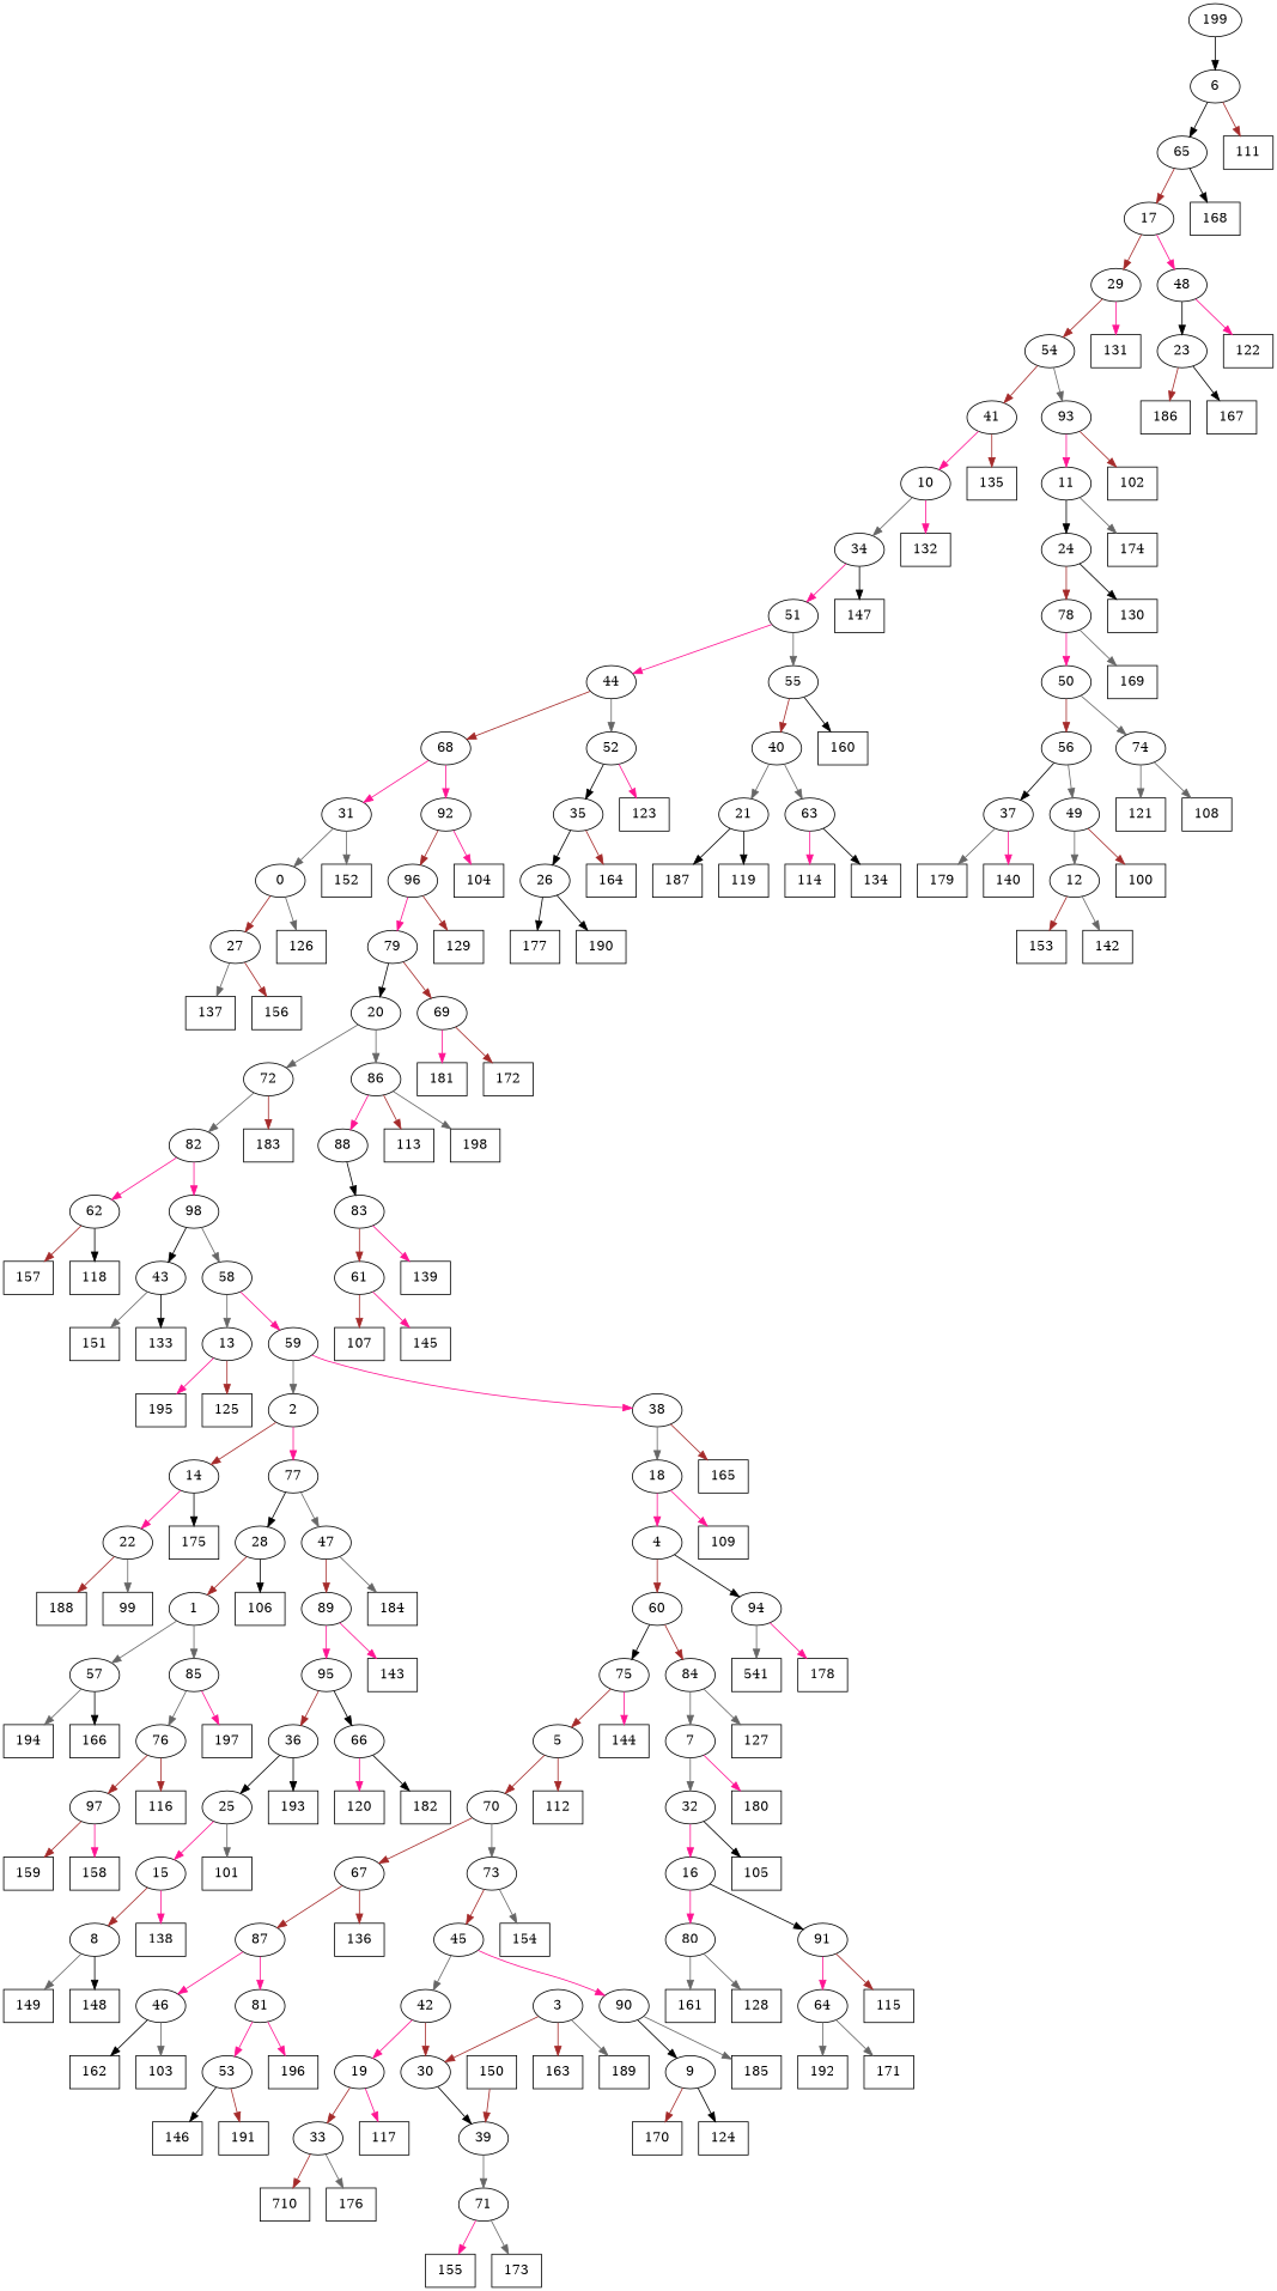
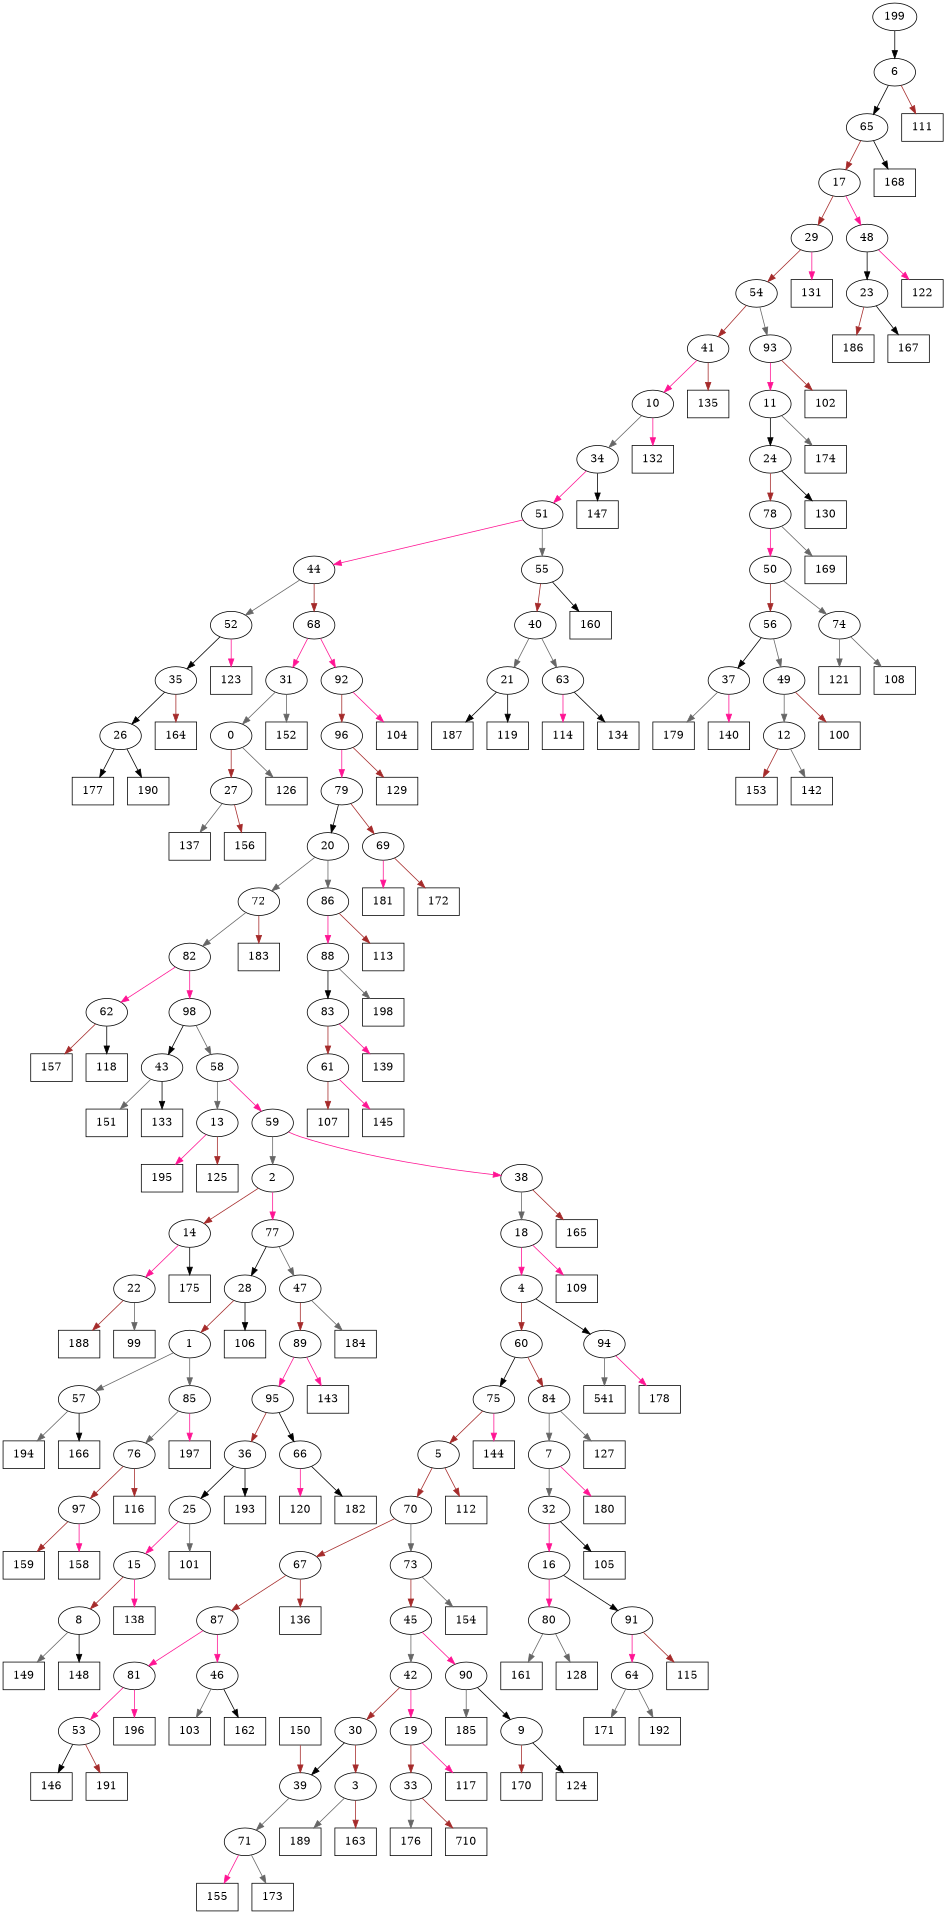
  digraph {
    edge [color=brown]
    n1 [label=0]
    n2 [label=27]
    n3 [label=126 shape=box]
    n4 [label=137 shape=box]
    n5 [label=156 shape=box]
    n6 [label=1]
    n7 [label=57]
    n8 [label=85]
    n9 [label=194 shape=box]
    n10 [label=166 shape=box]
    n11 [label=76]
    n12 [label=197 shape=box]
    n13 [label=2]
    n14 [label=14]
    n15 [label=77]
    n16 [label=22]
    n17 [label=175 shape=box]
    n18 [label=28]
    n19 [label=47]
    n20 [label=3]
    n21 [label=163 shape=box]
    n22 [label=189 shape=box]
    n23 [label=4]
    n24 [label=60]
    n25 [label=94]
    n26 [label=75]
    n27 [label=84]
    n28 [label=541 shape=box]
    n29 [label=178 shape=box]
    n30 [label=5]
    n31 [label=70]
    n32 [label=112 shape=box]
    n33 [label=67]
    n34 [label=73]
    n35 [label=6]
    n36 [label=65]
    n37 [label=111 shape=box]
    n38 [label=17]
    n39 [label=168 shape=box]
    n40 [label=7]
    n41 [label=32]
    n42 [label=180 shape=box]
    n43 [label=16]
    n44 [label=105 shape=box]
    n45 [label=8]
    n46 [label=149 shape=box]
    n47 [label=148 shape=box]
    n48 [label=9]
    n49 [label=170 shape=box]
    n50 [label=124 shape=box]
    n51 [label=10]
    n52 [label=34]
    n53 [label=132 shape=box]
    n54 [label=51]
    n55 [label=147 shape=box]
    n56 [label=11]
    n57 [label=24]
    n58 [label=174 shape=box]
    n59 [label=78]
    n60 [label=130 shape=box]
    n61 [label=12]
    n62 [label=153 shape=box]
    n63 [label=142 shape=box]
    n64 [label=13]
    n65 [label=195 shape=box]
    n66 [label=125 shape=box]
    n67 [label=188 shape=box]
    n68 [label=99 shape=box]
    n69 [label=15]
    n70 [label=138 shape=box]
    n71 [label=80]
    n72 [label=91]
    n73 [label=161 shape=box]
    n74 [label=128 shape=box]
    n75 [label=64]
    n76 [label=115 shape=box]
    n77 [label=29]
    n78 [label=48]
    n79 [label=54]
    n80 [label=131 shape=box]
    n81 [label=23]
    n82 [label=122 shape=box]
    n83 [label=18]
    n84 [label=109 shape=box]
    n85 [label=19]
    n86 [label=33]
    n87 [label=117 shape=box]
    n88 [label=710 shape=box]
    n89 [label=176 shape=box]
    n90 [label=20]
    n91 [label=72]
    n92 [label=86]
    n93 [label=82]
    n94 [label=183 shape=box]
    n95 [label=88]
    n96 [label=113 shape=box]
    n97 [label=21]
    n98 [label=187 shape=box]
    n99 [label=119 shape=box]
    n100 [label=186 shape=box]
    n101 [label=167 shape=box]
    n102 [label=50]
    n103 [label=169 shape=box]
    n104 [label=25]
    n105 [label=101 shape=box]
    n106 [label=26]
    n107 [label=177 shape=box]
    n108 [label=190 shape=box]
    n109 [label=106 shape=box]
    n110 [label=41]
    n111 [label=93]
    n112 [label=30]
    n113 [label=39]
    n114 [label=71]
    n115 [label=31]
    n116 [label=152 shape=box]
    n117 [label=44]
    n118 [label=55]
    n119 [label=35]
    n120 [label=164 shape=box]
    n121 [label=36]
    n122 [label=193 shape=box]
    n123 [label=37]
    n124 [label=179 shape=box]
    n125 [label=140 shape=box]
    n126 [label=38]
    n127 [label=165 shape=box]
    n128 [label=155 shape=box]
    n129 [label=173 shape=box]
    n130 [label=150 shape=box]
    n131 [label=40]
    n132 [label=63]
    n133 [label=114 shape=box]
    n134 [label=134 shape=box]
    n135 [label=135 shape=box]
    n136 [label=42]
    n137 [label=43]
    n138 [label=151 shape=box]
    n139 [label=133 shape=box]
    n140 [label=52]
    n141 [label=68]
    n142 [label=123 shape=box]
    n143 [label=92]
    n144 [label=45]
    n145 [label=90]
    n146 [label=185 shape=box]
    n147 [label=46]
    n148 [label=162 shape=box]
    n149 [label=103 shape=box]
    n150 [label=89]
    n151 [label=184 shape=box]
    n152 [label=95]
    n153 [label=143 shape=box]
    n154 [label=49]
    n155 [label=100 shape=box]
    n156 [label=56]
    n157 [label=74]
    n158 [label=121 shape=box]
    n159 [label=108 shape=box]
    n160 [label=160 shape=box]
    n161 [label=53]
    n162 [label=146 shape=box]
    n163 [label=191 shape=box]
    n164 [label=102 shape=box]
    n165 [label=58]
    n166 [label=59]
    n167 [label=144 shape=box]
    n168 [label=127 shape=box]
    n169 [label=61]
    n170 [label=107 shape=box]
    n171 [label=145 shape=box]
    n172 [label=62]
    n173 [label=157 shape=box]
    n174 [label=118 shape=box]
    n175 [label=192 shape=box]
    n176 [label=171 shape=box]
    n177 [label=66]
    n178 [label=120 shape=box]
    n179 [label=182 shape=box]
    n180 [label=87]
    n181 [label=136 shape=box]
    n182 [label=81]
    n183 [label=96]
    n184 [label=104 shape=box]
    n185 [label=69]
    n186 [label=181 shape=box]
    n187 [label=172 shape=box]
    n188 [label=154 shape=box]
    n189 [label=98]
    n190 [label=97]
    n191 [label=116 shape=box]
    n192 [label=159 shape=box]
    n193 [label=158 shape=box]
    n194 [label=79]
    n195 [label=196 shape=box]
    n196 [label=83]
    n197 [label=139 shape=box]
    n198 [label=198 shape=box]
    n199 [label=129 shape=box]
    n200 [label=199]
    n1 -> n2
    n1 -> n3 [color=gray40]
    n2 -> n4 [color=gray40]
    n2 -> n5
    n6 -> n7 [color=gray40]
    n6 -> n8 [color=gray40]
    n7 -> n9 [color=gray40]
    n7 -> n10 [color=black]
    n8 -> n11 [color=gray40]
    n8 -> n12 [color=deeppink]
    n11 -> n190
    n11 -> n191
    n13 -> n14
    n13 -> n15 [color=deeppink]
    n14 -> n16 [color=deeppink]
    n14 -> n17 [color=black]
    n15 -> n18 [color=black]
    n15 -> n19 [color=gray40]
    n16 -> n67
    n16 -> n68 [color=gray40]
    n18 -> n6
    n18 -> n109 [color=black]
    n19 -> n150
    n19 -> n151 [color=gray40]
    n20 -> n21
    n20 -> n22 [color=gray40]
    n23 -> n24
    n23 -> n25 [color=black]
    n24 -> n26 [color=black]
    n24 -> n27
    n25 -> n28 [color=gray40]
    n25 -> n29 [color=deeppink]
    n26 -> n30
    n26 -> n167 [color=deeppink]
    n27 -> n40 [color=gray40]
    n27 -> n168 [color=gray40]
    n30 -> n31
    n30 -> n32
    n31 -> n33
    n31 -> n34 [color=gray40]
    n33 -> n180
    n33 -> n181
    n34 -> n144
    n34 -> n188 [color=gray40]
    n35 -> n36 [color=black]
    n35 -> n37
    n36 -> n38
    n36 -> n39 [color=black]
    n38 -> n77
    n38 -> n78 [color=deeppink]
    n40 -> n41 [color=gray40]
    n40 -> n42 [color=deeppink]
    n41 -> n43 [color=deeppink]
    n41 -> n44 [color=black]
    n43 -> n71 [color=deeppink]
    n43 -> n72 [color=black]
    n45 -> n46 [color=gray40]
    n45 -> n47 [color=black]
    n48 -> n49
    n48 -> n50 [color=black]
    n51 -> n52 [color=gray40]
    n51 -> n53 [color=deeppink]
    n52 -> n54 [color=deeppink]
    n52 -> n55 [color=black]
    n54 -> n117 [color=deeppink]
    n54 -> n118 [color=gray40]
    n56 -> n57 [color=black]
    n56 -> n58 [color=gray40]
    n57 -> n59
    n57 -> n60 [color=black]
    n59 -> n102 [color=deeppink]
    n59 -> n103 [color=gray40]
    n61 -> n62
    n61 -> n63 [color=gray40]
    n64 -> n65 [color=deeppink]
    n64 -> n66
    n69 -> n45
    n69 -> n70 [color=deeppink]
    n71 -> n73 [color=gray40]
    n71 -> n74 [color=gray40]
    n72 -> n75 [color=deeppink]
    n72 -> n76
    n75 -> n175 [color=gray40]
    n75 -> n176 [color=gray40]
    n77 -> n79
    n77 -> n80 [color=deeppink]
    n78 -> n81 [color=black]
    n78 -> n82 [color=deeppink]
    n79 -> n110
    n79 -> n111 [color=gray40]
    n81 -> n100
    n81 -> n101 [color=black]
    n83 -> n23 [color=deeppink]
    n83 -> n84 [color=deeppink]
    n85 -> n86
    n85 -> n87 [color=deeppink]
    n86 -> n88
    n86 -> n89 [color=gray40]
    n90 -> n91 [color=gray40]
    n90 -> n92 [color=gray40]
    n91 -> n93 [color=gray40]
    n91 -> n94
    n92 -> n95 [color=deeppink]
    n92 -> n96
    n93 -> n172 [color=deeppink]
    n93 -> n189 [color=deeppink]
    n95 -> n196 [color=black]
-   n92 -> n198 [color=gray40]
+   n95 -> n198 [color=gray40]
    n97 -> n98 [color=black]
    n97 -> n99 [color=black]
    n102 -> n156
    n102 -> n157 [color=gray40]
    n104 -> n69 [color=deeppink]
    n104 -> n105 [color=gray40]
    n106 -> n107 [color=black]
    n106 -> n108 [color=black]
    n110 -> n51 [color=deeppink]
    n110 -> n135
    n111 -> n56 [color=deeppink]
    n111 -> n164
-   n20 -> n112
+   n112 -> n20
    n112 -> n113 [color=black]
    n113 -> n114 [color=gray40]
    n114 -> n128 [color=deeppink]
    n114 -> n129 [color=gray40]
    n115 -> n1 [color=gray40]
    n115 -> n116 [color=gray40]
    n117 -> n140 [color=gray40]
    n117 -> n141
    n118 -> n131
    n118 -> n160 [color=black]
    n119 -> n106 [color=black]
    n119 -> n120
    n121 -> n104 [color=black]
    n121 -> n122 [color=black]
    n123 -> n124 [color=gray40]
    n123 -> n125 [color=deeppink]
    n126 -> n83 [color=gray40]
    n126 -> n127
    n130 -> n113
    n131 -> n97 [color=gray40]
    n131 -> n132 [color=gray40]
    n132 -> n133 [color=deeppink]
    n132 -> n134 [color=black]
    n136 -> n85 [color=deeppink]
    n136 -> n112
    n137 -> n138 [color=gray40]
    n137 -> n139 [color=black]
    n140 -> n119 [color=black]
    n140 -> n142 [color=deeppink]
    n141 -> n115 [color=deeppink]
    n141 -> n143 [color=deeppink]
    n143 -> n183
    n143 -> n184 [color=deeppink]
    n144 -> n136 [color=gray40]
    n144 -> n145 [color=deeppink]
    n145 -> n48 [color=black]
    n145 -> n146 [color=gray40]
    n147 -> n148 [color=black]
    n147 -> n149 [color=gray40]
    n150 -> n152 [color=deeppink]
    n150 -> n153 [color=deeppink]
    n152 -> n121
    n152 -> n177 [color=black]
    n154 -> n61 [color=gray40]
    n154 -> n155
    n156 -> n123 [color=black]
    n156 -> n154 [color=gray40]
    n157 -> n158 [color=gray40]
    n157 -> n159 [color=gray40]
    n161 -> n162 [color=black]
    n161 -> n163
    n165 -> n64 [color=gray40]
    n165 -> n166 [color=deeppink]
    n166 -> n13 [color=gray40]
    n166 -> n126 [color=deeppink]
    n169 -> n170
    n169 -> n171 [color=deeppink]
    n172 -> n173
    n172 -> n174 [color=black]
    n177 -> n178 [color=deeppink]
    n177 -> n179 [color=black]
    n180 -> n147 [color=deeppink]
    n180 -> n182 [color=deeppink]
    n182 -> n161 [color=deeppink]
    n182 -> n195 [color=deeppink]
    n183 -> n194 [color=deeppink]
    n183 -> n199
    n185 -> n186 [color=deeppink]
    n185 -> n187
    n189 -> n137 [color=black]
    n189 -> n165 [color=gray40]
    n190 -> n192
    n190 -> n193 [color=deeppink]
    n194 -> n90 [color=black]
    n194 -> n185
    n196 -> n169
    n196 -> n197 [color=deeppink]
    n200 -> n35 [color=black]
  }
